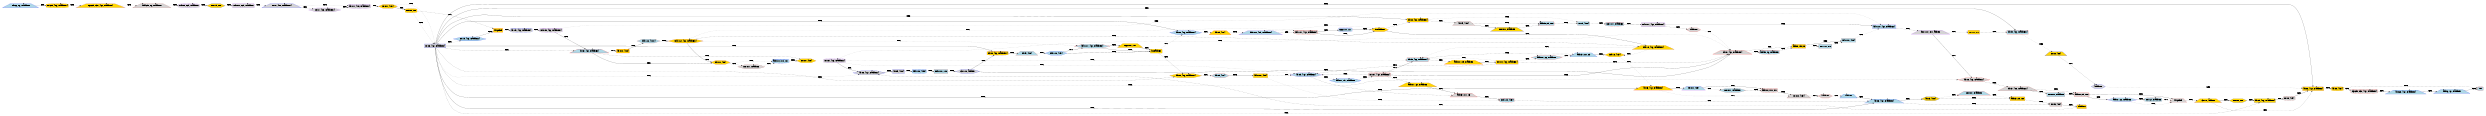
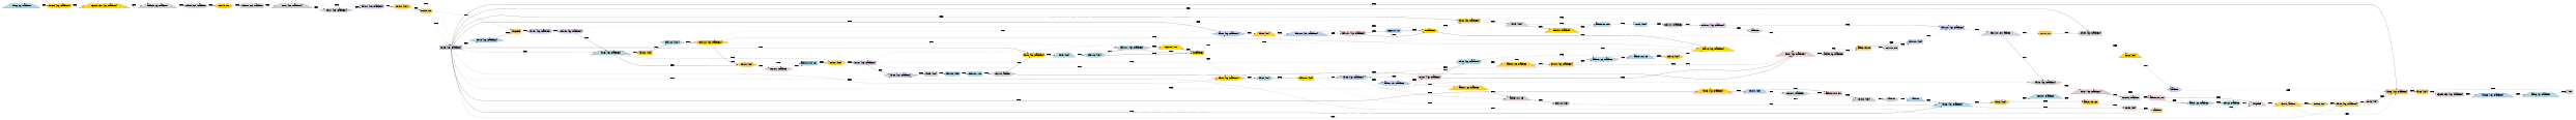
  digraph {
    rankdir=LR
    node [color=purple fillcolor=lightblue shape=trapezium style=filled]
    edge [style=solid]
    n1 [color=blue label="sub sp , sp , # address"]
    n2 [color=brown fillcolor=gold label="str x28 , [ sp , # address ]" shape=cylinder]
    n3 [fillcolor=gold label="stp x29 , x30 , [ sp , # address ]"]
    n4 [color=brown fillcolor=lightgrey label="add x29 , sp , # address"]
    n5 [fillcolor=lightgrey label="sub x8 , x29 , # address" shape=cylinder]
    n6 [color=blue fillcolor=gold label="mov w9 , # 0" shape=hexagon]
    n7 [fillcolor=lightgrey label="sub x10 , x29 , # address" shape=note]
    n8 [color=blue fillcolor=lightgrey label="str x0 , [ x8 , # address ]"]
    n9 [fillcolor=lightgrey label="str x1 , [ x8 , # address ]" shape=hexagon]
    n10 [fillcolor=lightgrey label="ldr x11 , [ x8 , # address ]" shape=cylinder]
    n11 [fillcolor=gold label="str x11 , [ x8 ]" shape=hexagon]
    n12 [color=brown fillcolor=gold label="mov x0 , x10" shape=cylinder]
    n13 [color=blue fillcolor=lightgrey label="str x8 , [ sp , # address ]" shape=note]
    n14 [color=red fillcolor=gold label="bl symbol" shape=note]
    n15 [color=blue label="str w9 , [ sp , # address ]" shape=hexagon]
    n16 [color=red label="ldr x8 , [ sp , # address ]"]
    n17 [color=blue fillcolor=lightgrey label="ldr x8 , [ sp , # address ]" shape=hexagon]
    n18 [color=red fillcolor=lightgrey label="ldr x8 , [ sp , # address ]" shape=hexagon]
    n19 [fillcolor=gold label="ldr x8 , [ sp , # address ]" shape=cylinder]
    n20 [color=brown fillcolor=gold label="ldr x8 , [ sp , # address ]" shape=hexagon]
    n21 [color=blue label="ldr x8 , [ sp , # address ]" shape=hexagon]
    n22 [fillcolor=gold label="ldr x8 , [ sp , # address ]" shape=note]
    n23 [color=red label="ldr x9 , [ sp , # address ]" shape=note]
    n24 [color=blue label="ldr x8 , [ sp , # address ]"]
    n25 [fillcolor=gold label="ldr x8 , [ sp , # address ]" shape=note]
    n26 [color=blue fillcolor=gold label="ldr x9 , [ sp , # address ]" shape=note]
    n27 [color=red fillcolor=gold label="ldr x9 , [ sp , # address ]"]
    n28 [color=blue fillcolor=lightgrey label="ldr w9 , [ sp , # address ]" shape=cylinder]
    n29 [color=red fillcolor=gold label="ldr x10 , [ x8 ]" shape=note]
    n30 [fillcolor=gold label="ldr x10 , [ x8 ]" shape=hexagon]
    n31 [color=brown fillcolor=gold label="str x10 , [ x8 ]" shape=hexagon]
    n32 [color=blue fillcolor=lightgrey label="ldr x9 , [ x8 ]" shape=note]
    n33 [color=brown fillcolor=lightgrey label="ldr x9 , [ x8 , # address ]"]
    n34 [color=brown label="ldr x9 , [ x8 ]"]
    n35 [color=red label="ldr x9 , [ x8 ]" shape=hexagon]
    n36 [color=red fillcolor=gold label="ldr x9 , [ x8 ]"]
    n37 [color=brown fillcolor=gold label="ldr x0 , [ x8 ]" shape=cylinder]
    n38 [color=blue fillcolor=gold label="str x8 , [ x9 ]"]
    n39 [color=blue fillcolor=gold label="ldr x9 , [ x8 ]" shape=hexagon]
    n40 [color=brown fillcolor=lightgrey label="str x9 , [ x8 ]" shape=note]
    n41 [color=brown fillcolor=lightgrey label="ldr x9 , [ x8 ]"]
    n42 [color=brown label="str x9 , [ x8 ]" shape=note]
    n43 [color=brown fillcolor=lightgrey label="str x8 , [ x9 ]" shape=cylinder]
    n44 [label="ldr x10 , [ x9 ]"]
    n45 [color=brown fillcolor=lightgrey label="str x10 , [ x9 ]"]
    n46 [fillcolor=lightgrey label="strb w9 , [ sp , # address ]" shape=cylinder]
    n47 [label="ldrb w10 , [ sp , # address ]" shape=note]
    n48 [fillcolor=lightgrey label="tbnz w10 , # 0 , address"]
    n49 [color=brown label="ldrb w12 , [ x10 ]" shape=hexagon]
    n50 [color=brown fillcolor=lightgrey label="mov x11 , # address" shape=hexagon]
    n51 [color=blue label="add x10 , x10 , x11" shape=cylinder]
    n52 [fillcolor=lightgrey label="str xzr , [ sp , # address ]" shape=cylinder]
    n53 [fillcolor=gold label="strb w12 , [ sp , # address ]" shape=hexagon]
    n54 [color=red label="ldrb w11 , [ sp , # address ]" shape=hexagon]
    n55 [color=red fillcolor=lightgrey label="ldrb w11 , [ sp , # address ]" shape=cylinder]
    n56 [color=brown fillcolor=gold label="ldrb w8 , [ sp , # address ]"]
    n57 [color=brown fillcolor=gold label="b.ne address" shape=note]
    n58 [color=brown fillcolor=gold label="cmp w10 , w11"]
    n59 [fillcolor=gold label="b.ne address" shape=hexagon]
    n60 [label="cmp w10 , w11" shape=cylinder]
    n61 [color=red label="ldr x9 , [ sp , # address ]" shape=note]
    n62 [fillcolor=gold label="strb w8 , [ x9 ]" shape=hexagon]
    n63 [color=red fillcolor=lightgrey label="ldr x8 , [ sp , # address ]"]
    n64 [label="ldr x9 , [ sp , # address ]" shape=hexagon]
    n65 [color=red label="add x9 , sp , # address" shape=cylinder]
    n66 [fillcolor=gold label="add x8 , x9 , x8" shape=note]
    n67 [color=blue label="add x11 , x9 , # address" shape=hexagon]
    n68 [color=red fillcolor=lightgrey label="add x9 , x11 , x9"]
    n69 [color=red fillcolor=gold label="add x10 , x9 , # address"]
    n70 [color=blue label="add x9 , x10 , x9"]
    n71 [color=blue label="ldrb w10 , [ x9 ]" shape=cylinder]
    n72 [color=brown label="mov w10 , # 0" shape=note]
    n73 [color=brown label="strb w10 , [ x8 ]" shape=note]
    n74 [fillcolor=gold label="mov x8 , # 0" shape=note]
    n75 [color=brown label="mov x10 , # address" shape=note]
    n76 [color=red fillcolor=lightgrey label="add x0 , x9 , x10" shape=note]
    n77 [color=blue label="ldrb w10 , [ x9 ]" shape=hexagon]
    n78 [color=brown fillcolor=gold label="ldrb w10 , [ x9 ]" shape=note]
    n79 [label="ldrb w10 , [ x9 , # address ]"]
    n80 [label="add x1 , sp , # address" shape=hexagon]
    n81 [color=red fillcolor=lightgrey label="bl symbol"]
    n82 [color=brown label="mov w2 , # address" shape=cylinder]
    n83 [fillcolor=gold label="cbz w0 , address"]
    n84 [color=blue fillcolor=gold label="mov x8 , # 0" shape=hexagon]
    n85 [color=red fillcolor=lightgrey label="ldp x29 , x30 , [ sp , # address ]" shape=cylinder]
    n86 [color=red label=ret shape=cylinder]
    n87 [color=blue fillcolor=lightgrey label="b address" shape=hexagon]
    n88 [color=red label="strb w10 , [ x9 ]" shape=cylinder]
    n89 [color=red fillcolor=lightgrey label="str x11 , [ sp , # address ]" shape=cylinder]
    n90 [color=brown fillcolor=gold label="add x11 , sp , # address"]
    n91 [color=red label="mov x10 , # address"]
    n92 [color=brown fillcolor=gold label="add x9 , x9 , x10" shape=note]
    n93 [fillcolor=gold label="b address" shape=note]
    n94 [color=blue fillcolor=gold label="mov x10 , # address"]
    n95 [color=red label="add x9 , x9 , x10" shape=note]
    n96 [color=red label="mov w11 , # address" shape=cylinder]
    n97 [color=blue label="ldr x28 , [ sp , # address ]"]
    n98 [color=blue label="add sp , sp , # address"]
    n99 [color=brown label="uxtb w10 , w10" shape=note]
    n100 [color=blue fillcolor=lightgrey label="cbz w10 , address" shape=hexagon]
    n101 [fillcolor=lightgrey label="strb w11 , [ sp , # address ]" shape=note]
    n102 [color=red fillcolor=lightgrey label="b address" shape=hexagon]
    n103 [fillcolor=gold label="str x10 , [ sp , # address ]" shape=note]
    n104 [color=red label="add x10 , sp , # address" shape=hexagon]
    n105 [color=brown label="mov x11 , # address" shape=hexagon]
    n106 [color=red fillcolor=lightgrey label="add x10 , x10 , x11" shape=cylinder]
    n107 [color=red fillcolor=lightgrey label="b address" shape=hexagon]
    n108 [color=blue label="b address"]
    n1 -> n2 [label=CFG]
    n2 -> n3 [label=CFG style=dashed]
    n3 -> n4 [label=CFG style=dotted]
    n4 -> n5 [label=CFG style=dotted]
    n5 -> n6 [label=CFG style=dashed]
    n6 -> n7 [label=CFG style=dotted]
    n7 -> n8 [label=CFG style=dotted]
    n8 -> n9 [label=CFG style=dashed]
    n8 -> n10 [label=DFG style=dotted]
    n9 -> n10 [label=CFG style=dotted]
    n10 -> n11 [label=DFG style=dotted]
    n11 -> n12 [label=DFG]
    n11 -> n13 [label=DFG style=dotted]
    n12 -> n13 [label=CFG style=dotted]
    n12 -> n14 [label=DFG style=dashed]
    n13 -> n15 [label=CFG style=dotted]
    n13 -> n16 [label=DFG style=dashed]
    n13 -> n17 [label=DFG style=dotted]
    n13 -> n18 [label=DFG style=dashed]
    n13 -> n19 [label=DFG]
    n13 -> n20 [label=DFG style=dashed]
    n13 -> n21 [label=DFG]
    n13 -> n22 [label=DFG]
    n13 -> n23 [label=DFG]
    n13 -> n24 [label=DFG]
    n13 -> n25 [label=DFG]
    n13 -> n26 [label=DFG style=dashed]
    n13 -> n27 [label=DFG]
    n14 -> n28 [label=CFG style=dashed]
    n15 -> n14 [label=CFG]
    n16 -> n29 [label=DFG style=dotted]
    n16 -> n30 [label=DFG]
    n16 -> n31 [label=DFG style=dashed]
    n17 -> n32 [label=DFG]
    n18 -> n33 [label=DFG style=dashed]
    n19 -> n34 [label=DFG]
    n20 -> n35 [label=DFG style=dashed]
    n21 -> n36 [label=DFG style=dashed]
    n22 -> n37 [label=DFG style=dashed]
    n23 -> n38 [label=DFG style=dotted]
    n24 -> n39 [label=DFG]
    n24 -> n40 [label=DFG style=dashed]
    n25 -> n41 [label=DFG style=dashed]
    n25 -> n42 [label=DFG style=dotted]
    n26 -> n43 [label=DFG]
    n27 -> n44 [label=DFG]
    n27 -> n45 [label=DFG style=dotted]
    n28 -> n46 [label=CFG style=dashed]
    n29 -> n49 [label=DFG]
    n30 -> n50 [label=CFG style=dashed]
    n30 -> n51 [label=DFG style=dotted]
+   n31 -> n52 [label=CFG style=dotted]
    n32 -> n71 [label=DFG]
    n33 -> n75 [label=CFG]
    n33 -> n76 [label=DFG style=dashed]
    n34 -> n77 [label=DFG style=dotted]
    n35 -> n78 [label=DFG]
    n36 -> n79 [label=DFG style=dashed]
    n37 -> n85 [label=CFG style=dotted]
    n37 -> n86 [label=DFG style=dashed]
    n38 -> n87 [label=CFG style=dashed]
    n39 -> n91 [label=CFG style=dotted]
    n39 -> n92 [label=DFG style=dashed]
    n40 -> n93 [label=CFG]
    n41 -> n94 [label=CFG]
    n41 -> n95 [label=DFG style=dashed]
    n42 -> n96 [label=CFG style=dashed]
    n43 -> n22 [label=CFG]
    n44 -> n105 [label=CFG style=dotted]
    n44 -> n106 [label=DFG]
    n45 -> n107 [label=CFG style=dashed]
    n46 -> n16 [label=CFG]
    n46 -> n47 [label=DFG style=dotted]
    n47 -> n48 [label=DFG style=dashed]
    n48 -> n18 [label=CFG]
    n48 -> n74 [label=CFG style=dotted]
    n49 -> n53 [label=DFG style=dashed]
    n50 -> n51 [label=CFG style=dotted]
    n51 -> n31 [label=DFG style=dotted]
    n52 -> n17 [label=CFG]
    n52 -> n61 [label=DFG style=dotted]
    n52 -> n63 [label=DFG style=dotted]
    n52 -> n64 [label=DFG style=dotted]
    n53 -> n30 [label=CFG]
    n53 -> n54 [label=DFG style=dotted]
    n53 -> n55 [label=DFG style=dotted]
    n53 -> n56 [label=DFG style=dashed]
    n54 -> n57 [label=DFG]
    n54 -> n58 [label=CFG]
    n55 -> n59 [label=DFG]
    n55 -> n60 [label=CFG]
    n56 -> n61 [label=CFG style=dotted]
-   n56 -> n62 [label=DFG style=dotted]
+   n62 -> n56 [label=DFG style=dotted]
    n57 -> n20 [label=CFG style=dashed]
    n57 -> n21 [label=CFG style=dotted]
    n58 -> n57 [label=CFG]
    n59 -> n25 [label=CFG style=dashed]
    n59 -> n56 [label=CFG]
    n60 -> n59 [label=CFG]
    n61 -> n69 [label=DFG style=dashed]
    n61 -> n70 [label=DFG style=dashed]
    n62 -> n27 [label=CFG style=dotted]
    n63 -> n65 [label=CFG style=dashed]
    n63 -> n66 [label=DFG style=dashed]
    n64 -> n67 [label=DFG style=dotted]
    n64 -> n68 [label=DFG style=dashed]
    n65 -> n66 [label=CFG style=dashed]
    n66 -> n72 [label=CFG style=dotted]
    n66 -> n73 [label=DFG]
    n67 -> n89 [label=DFG style=dashed]
    n68 -> n88 [label=DFG]
    n69 -> n103 [label=DFG]
    n70 -> n62 [label=DFG]
    n71 -> n99 [label=DFG style=dotted]
    n72 -> n73 [label=CFG style=dotted]
    n73 -> n47 [label=CFG style=dotted]
    n74 -> n23 [label=CFG style=dashed]
    n75 -> n76 [label=CFG]
    n76 -> n80 [label=CFG]
    n76 -> n81 [label=DFG]
    n77 -> n54 [label=CFG]
    n77 -> n57 [label=DFG]
    n78 -> n64 [label=CFG style=dashed]
    n78 -> n88 [label=DFG style=dotted]
    n79 -> n55 [label=CFG style=dashed]
    n79 -> n59 [label=DFG style=dotted]
    n80 -> n81 [label=DFG style=dotted]
    n80 -> n82 [label=CFG style=dashed]
    n81 -> n83 [label=DFG style=dashed]
    n82 -> n81 [label=CFG style=dotted]
    n83 -> n22 [label=CFG style=dashed]
    n83 -> n84 [label=CFG]
    n84 -> n26 [label=CFG style=dotted]
    n85 -> n97 [label=CFG]
    n87 -> n22 [label=CFG style=dotted]
    n88 -> n24 [label=CFG style=dashed]
    n89 -> n61 [label=DFG]
    n89 -> n63 [label=DFG]
    n89 -> n64 [label=DFG style=dashed]
-   n89 -> n90 [label=CFG style=dashed]
+   n67 -> n90 [label=CFG style=dashed]
    n90 -> n68 [label=CFG]
    n91 -> n92 [label=CFG style=dotted]
    n92 -> n40 [label=DFG style=dashed]
    n93 -> n17 [label=CFG style=dashed]
    n94 -> n95 [label=CFG style=dashed]
    n95 -> n42 [label=DFG style=dashed]
    n96 -> n101 [label=CFG]
    n97 -> n98 [label=CFG]
    n98 -> n86 [label=CFG]
    n99 -> n100 [label=DFG]
    n100 -> n19 [label=CFG]
    n100 -> n63 [label=CFG]
    n101 -> n47 [label=DFG]
    n101 -> n102 [label=CFG style=dashed]
    n102 -> n63 [label=CFG style=dotted]
    n103 -> n61 [label=DFG style=dotted]
    n103 -> n63 [label=DFG style=dashed]
    n103 -> n64 [label=DFG style=dashed]
    n103 -> n104 [label=CFG style=dotted]
    n104 -> n70 [label=CFG style=dashed]
    n105 -> n106 [label=CFG style=dashed]
    n106 -> n45 [label=DFG]
    n107 -> n108 [label=CFG style=dotted]
    n108 -> n24 [label=CFG]
  }
